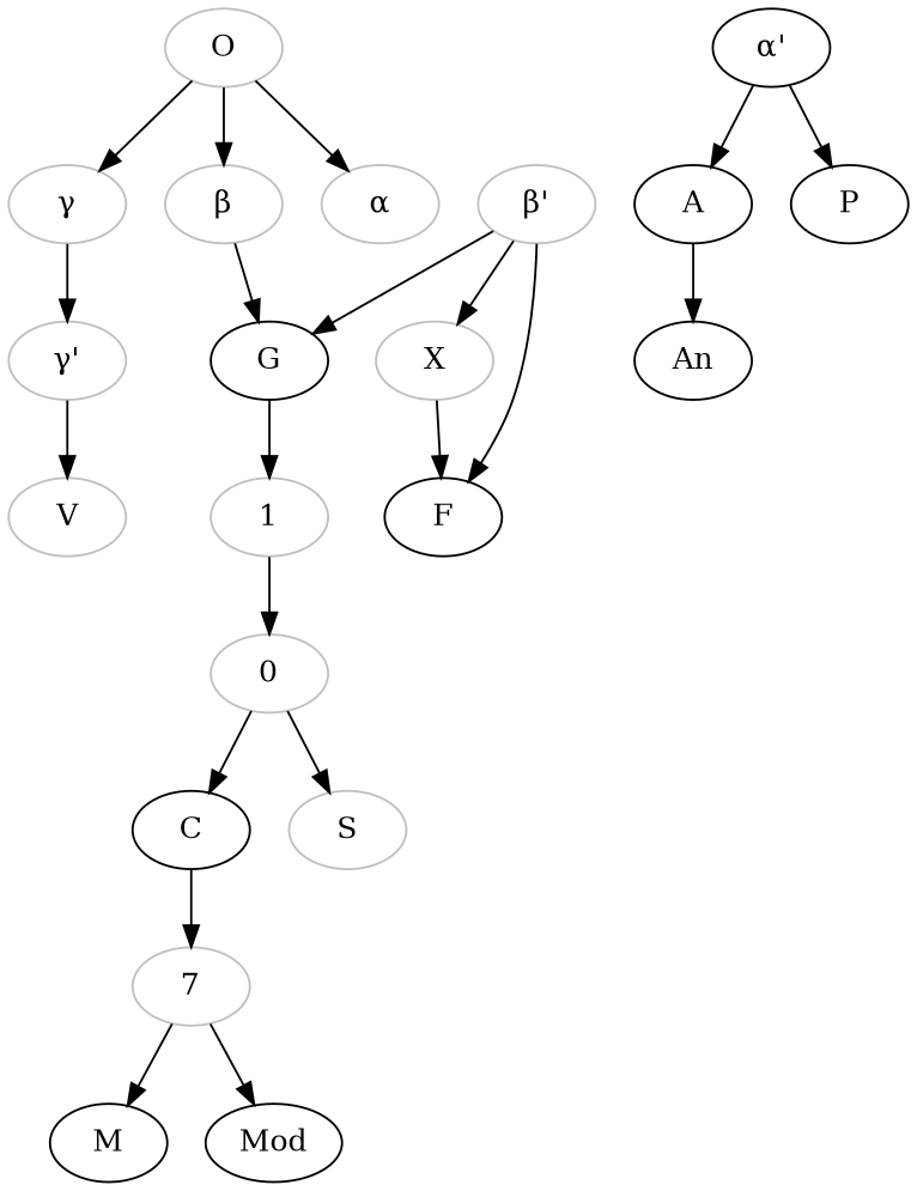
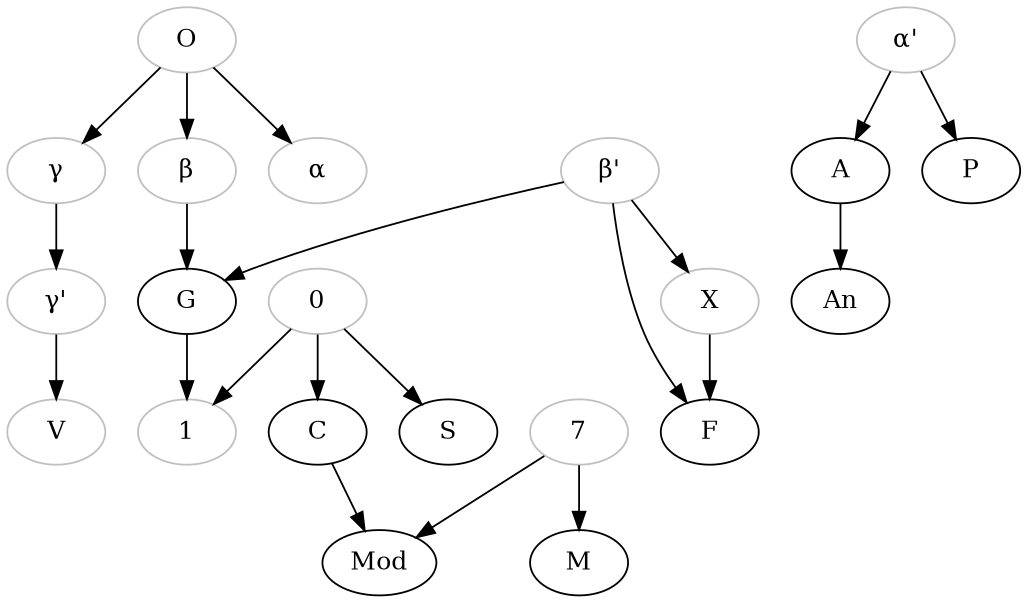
  digraph {
    node [color=grey]
    n1 [label="α"]
    O
    n3 [label="β"]
    n4 [label="γ"]
    G [color=""]
    n6 [label="γ'"]
-   n7 [color=black label="α'"]
+   n7 [label="α'"]
    A [color=""]
    P [color=""]
    An [color=""]
    n11 [label="β'"]
    n12 [label=X]
    F [color=""]
    1
    V
    n16 [label=0]
    C [color=""]
-   S
+   S [color=""]
    n19 [label=7]
    M [color=""]
    Mod [color=""]
    O -> n1
    O -> n3
    O -> n4
    n3 -> G
    n4 -> n6
    G -> 1
    n6 -> V
    n7 -> A
    n7 -> P
    A -> An
    n11 -> G
    n11 -> n12
    n11 -> F
    n12 -> F
-   1 -> n16
+   n16 -> 1
    n16 -> C
    n16 -> S
-   C -> n19
+   C -> Mod
    n19 -> M
    n19 -> Mod
  }
